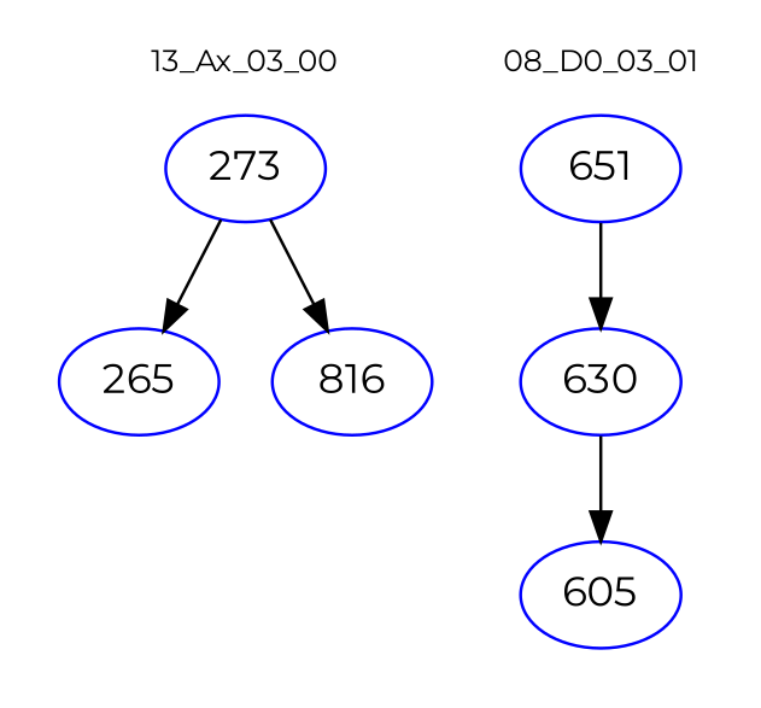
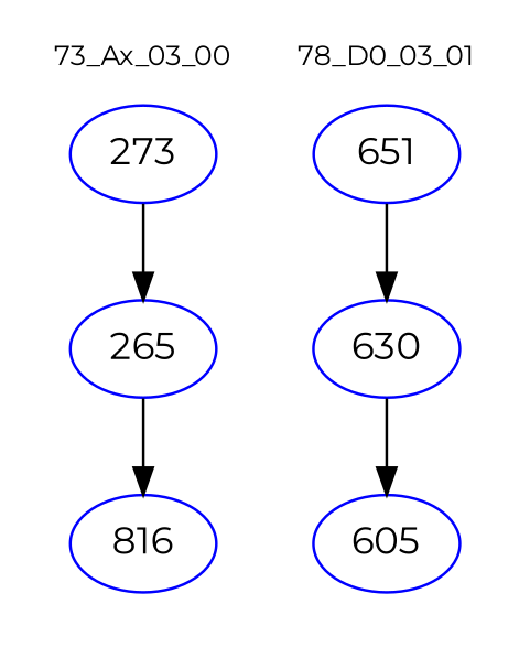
  digraph {
    fontname=Montserrat
    node [color=blue fontname=Montserrat]
    edge [color=black fontname=Montserrat]
    n1 [label=273]
    n2 [label=265]
    n3 [label=816]
    n4 [label=630]
    n5 [label=605]
    n6 [label=651]
    subgraph cluster_1 {
      color=white
      fontsize=10
-     label="13_Ax_03_00"
+     label="73_Ax_03_00"
      n1
      n2
      n3
    }
    subgraph cluster_2 {
      color=white
      fontsize=10
-     label="08_D0_03_01"
+     label="78_D0_03_01"
      n4
      n5
      n6
    }
    n1 -> n2
-   n1 -> n3
+   n2 -> n3
    n4 -> n5
    n6 -> n4
  }
